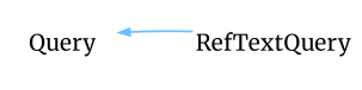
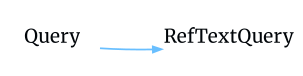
  digraph {
    rankdir=LR
    fontname=Merriweather
    node [fontcolor="#010509FF" fontname=Merriweather fontsize=11 margin=0.01 shape=none]
    n1 [label=Query]
    n2 [label=RefTextQuery]
-   n2 -> n1 [arrowsize=0.5 color="#69BFFFFF" fontname=Merriweather]
+   n1 -> n2 [arrowsize=0.5 color="#69BFFFFF" fontname=Merriweather]
  }
